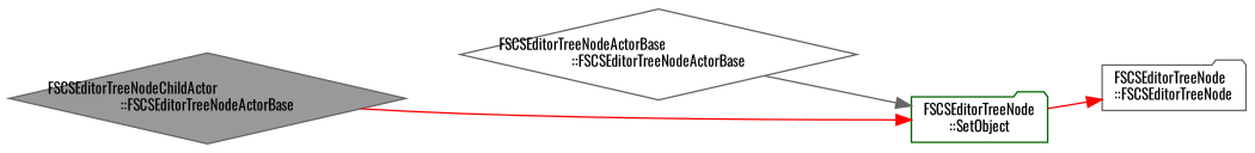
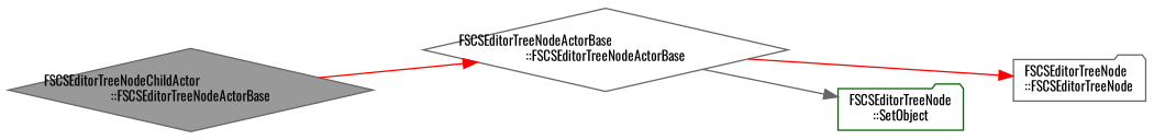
  digraph {
    fontname=Oswald
    rankdir=LR
    node [color=gray40 fillcolor=white fontname=Oswald fontsize=10 shape=diamond style=filled]
    edge [color=red fontname=Oswald fontsize=10 labelfontname=Helvetica labelfontsize=10 style=solid]
    n1 [fillcolor=grey60 fontcolor=black height=0.2 label="FSCSEditorTreeNodeChildActor\l::FSCSEditorTreeNodeActorBase" width=0.4]
    n2 [height=0.2 label="FSCSEditorTreeNodeActorBase\l::FSCSEditorTreeNodeActorBase" width=0.4]
    n3 [height=0.2 label="FSCSEditorTreeNode\l::FSCSEditorTreeNode" shape=folder width=0.4]
    n4 [color=darkgreen height=0.2 label="FSCSEditorTreeNode\l::SetObject" shape=folder width=0.4]
-   n1 -> n4
-   n4 -> n3
+   n1 -> n2
+   n2 -> n3
    n2 -> n4 [color=gray40]
  }
